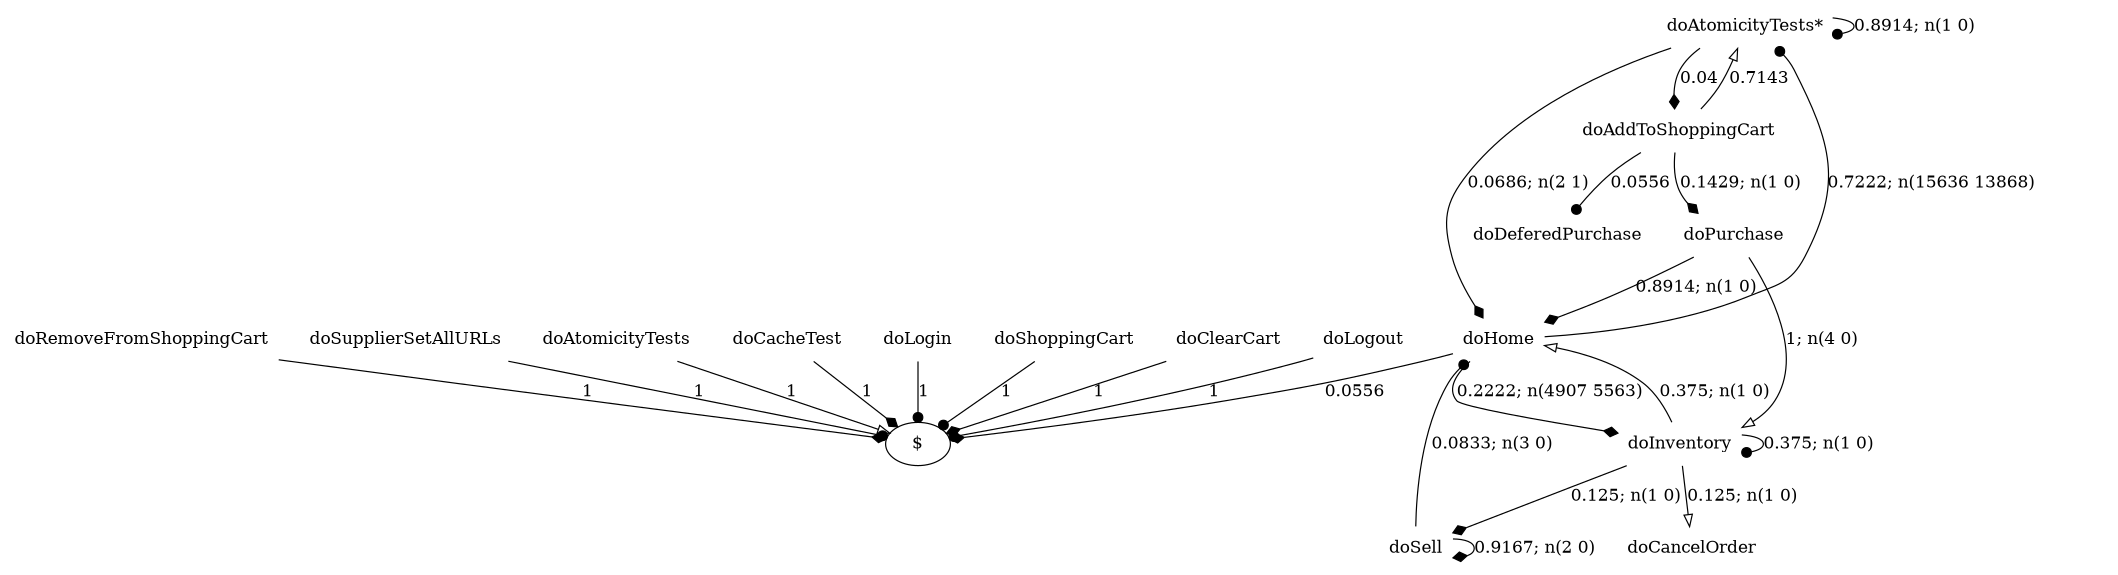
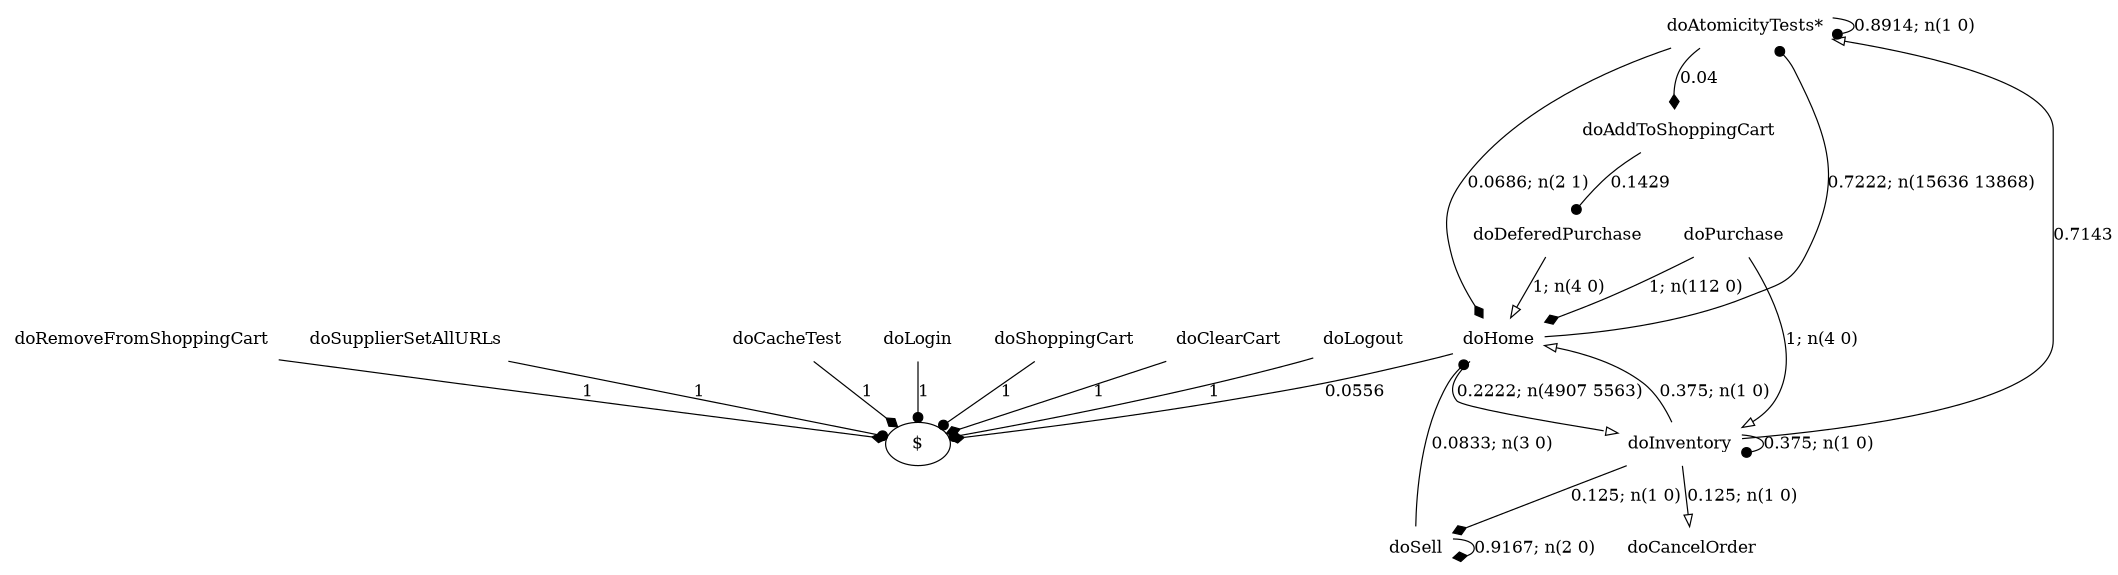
  digraph {
    node [shape=none]
    edge [arrowhead=diamond style=solid]
    n1 [label="doAtomicityTests*"]
    n2 [label=doAddToShoppingCart]
    n3 [label=doHome]
    n4 [label=doDeferedPurchase]
    n5 [label=doPurchase]
    "$" [shape=""]
    n7 [label=doInventory]
    n8 [label=doSupplierSetAllURLs]
-   n9 [label=doAtomicityTests]
    n10 [label=doCacheTest]
    n11 [label=doLogin]
    n12 [label=doSell]
    n13 [label=doCancelOrder]
    n14 [label=doShoppingCart]
    n15 [label=doClearCart]
    n16 [label=doLogout]
    n17 [label=doRemoveFromShoppingCart]
    n1 -> n1 [arrowhead=dot label="0.8914; n(1 0)"]
    n1 -> n2 [label=0.04]
    n1 -> n3 [label="0.0686; n(2 1)"]
-   n2 -> n1 [arrowhead=onormal label=0.7143]
-   n2 -> n4 [arrowhead=dot label=0.0556]
-   n2 -> n5 [label="0.1429; n(1 0)"]
+   n7 -> n1 [arrowhead=onormal label=0.7143]
+   n2 -> n4 [arrowhead=dot label=0.1429]
    n3 -> n1 [arrowhead=dot label="0.7222; n(15636 13868)"]
    n3 -> "$" [label=0.0556]
-   n3 -> n7 [label="0.2222; n(4907 5563)"]
-   n5 -> n3 [label="0.8914; n(1 0)"]
+   n3 -> n7 [arrowhead=onormal label="0.2222; n(4907 5563)"]
+   n4 -> n3 [arrowhead=onormal label="1; n(4 0)"]
+   n5 -> n3 [label="1; n(112 0)"]
    n5 -> n7 [arrowhead=onormal label="1; n(4 0)"]
    n7 -> n3 [arrowhead=onormal label="0.375; n(1 0)"]
    n7 -> n7 [arrowhead=dot label="0.375; n(1 0)"]
    n7 -> n12 [label="0.125; n(1 0)"]
    n7 -> n13 [arrowhead=onormal label="0.125; n(1 0)"]
    n8 -> "$" [arrowhead=dot label=1]
-   n9 -> "$" [arrowhead=onormal label=1]
    n10 -> "$" [label=1]
    n11 -> "$" [arrowhead=dot label=1]
    n12 -> n3 [arrowhead=dot label="0.0833; n(3 0)"]
    n12 -> n12 [label="0.9167; n(2 0)"]
    n14 -> "$" [arrowhead=dot label=1]
    n15 -> "$" [label=1]
    n16 -> "$" [arrowhead=dot label=1]
    n17 -> "$" [label=1]
  }
